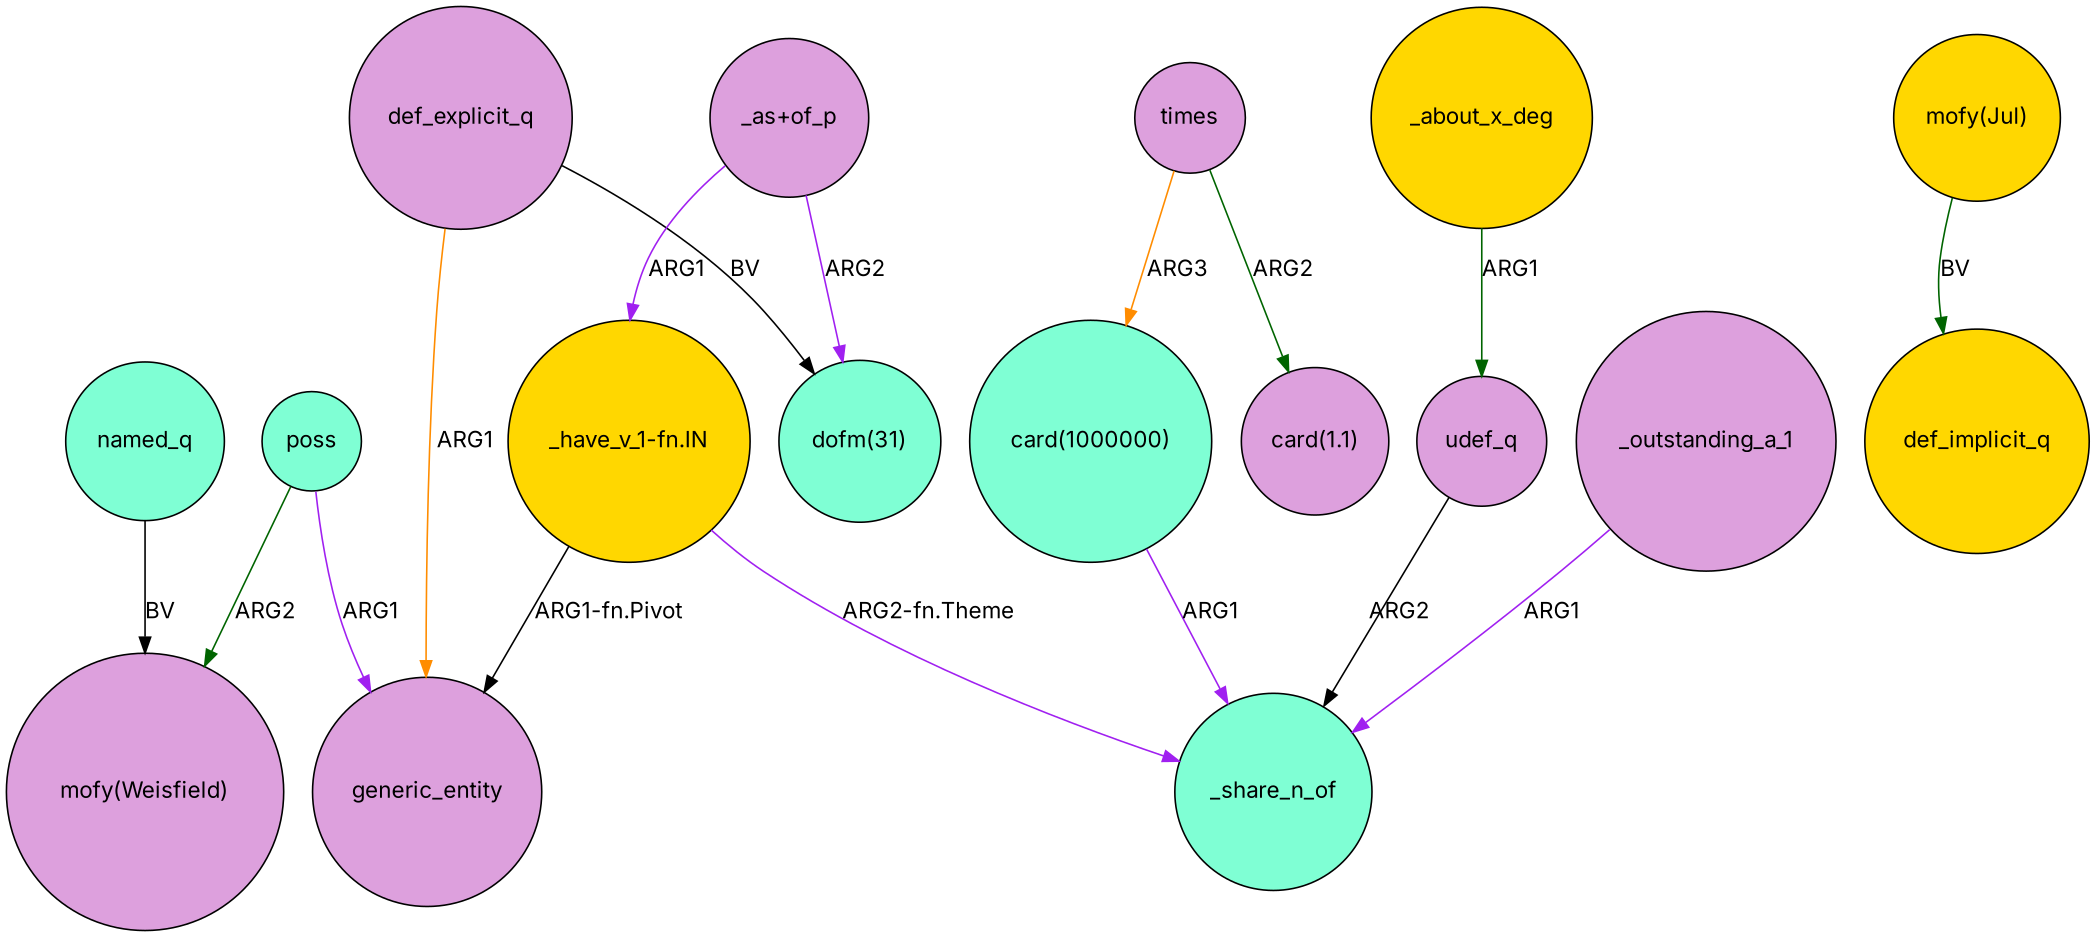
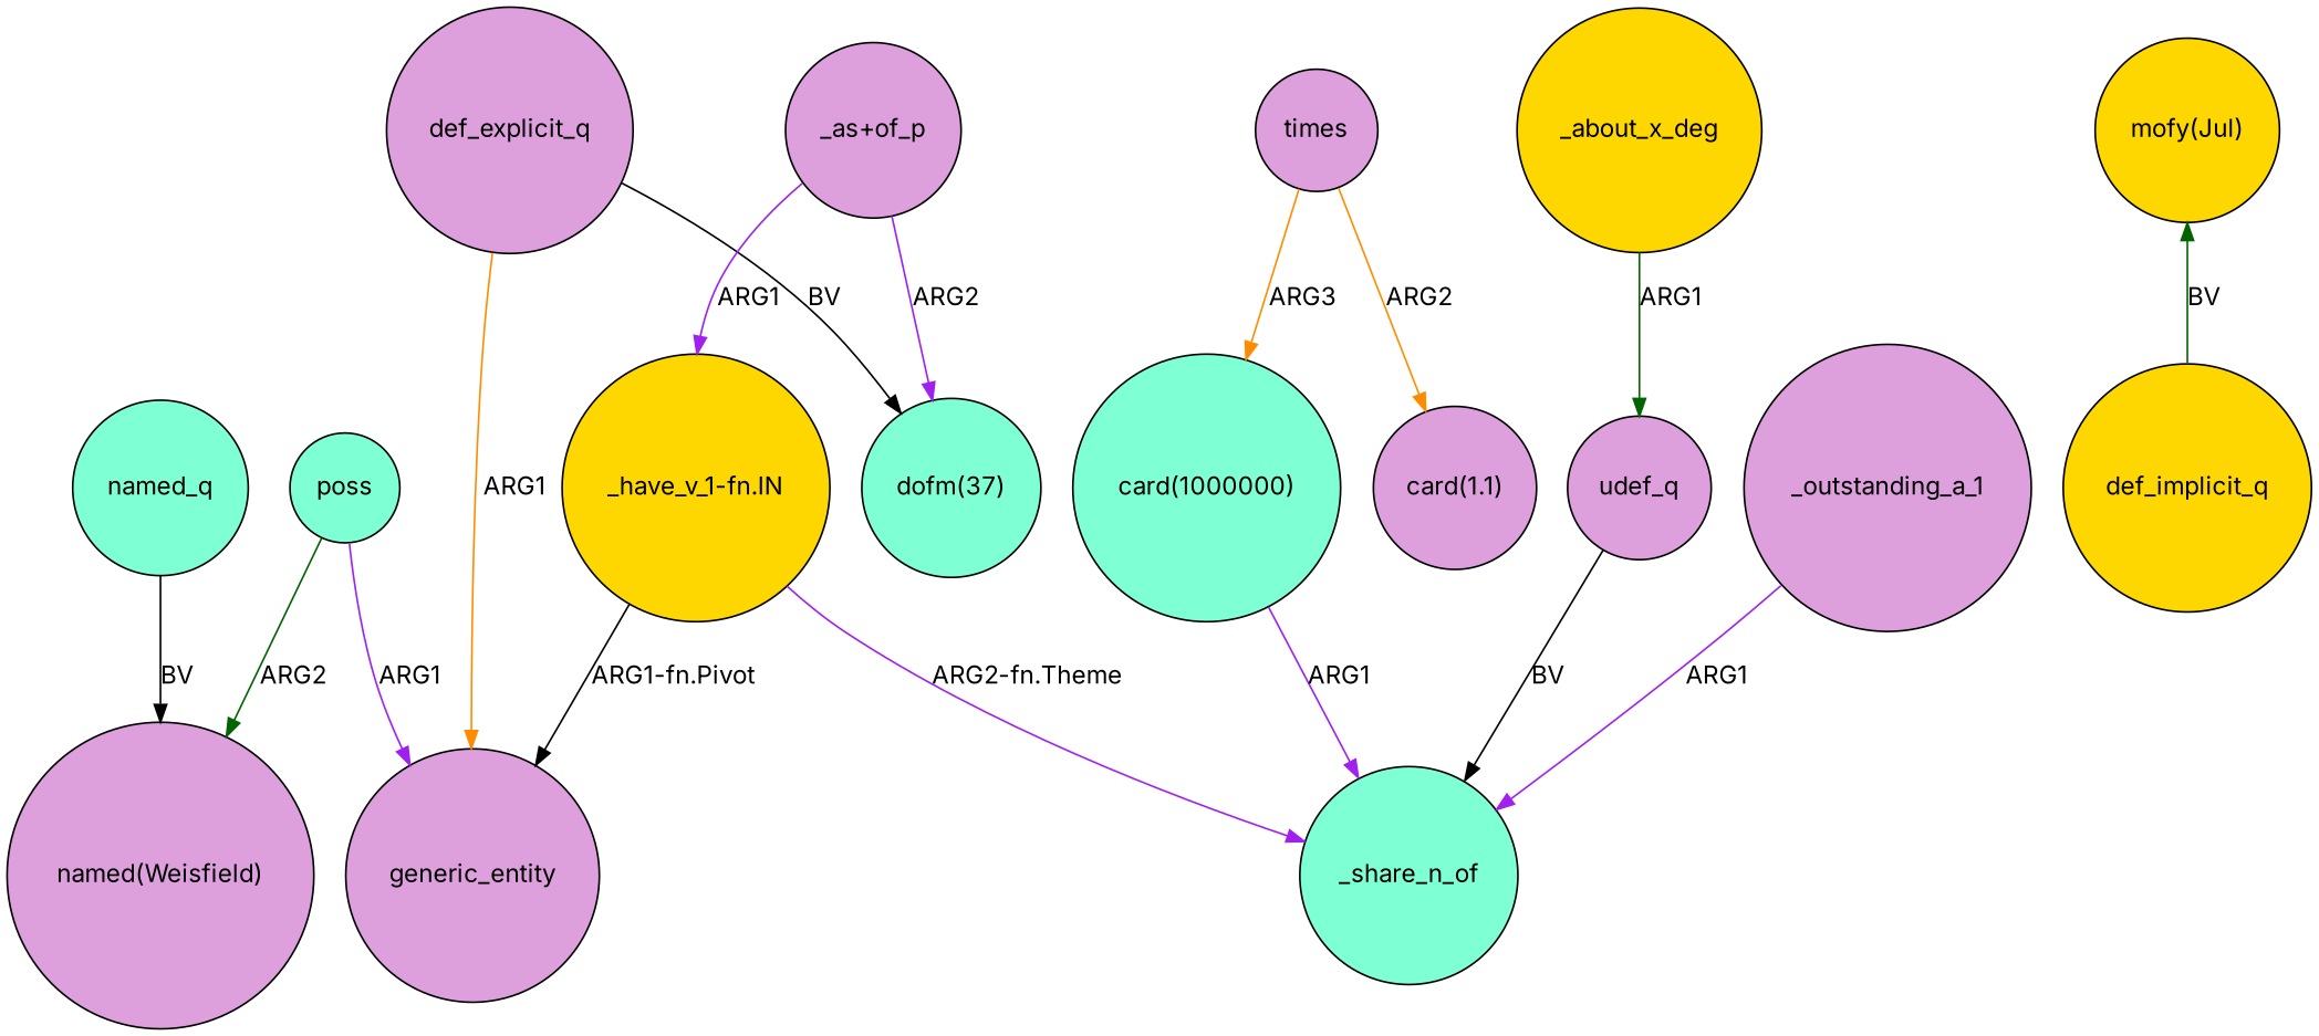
  digraph {
    fontname=Inter
    node [fillcolor=plum fontname=Inter shape=circle style=filled]
    edge [color=purple fontname=Inter]
    def_explicit_q
    generic_entity
-   "dofm(31)" [fillcolor=aquamarine]
+   "dofm(31)" [fillcolor=aquamarine label="dofm(37)"]
    "_as+of_p"
    "_have_v_1-fn.IN" [fillcolor=gold]
    _share_n_of [fillcolor=aquamarine]
    poss [fillcolor=aquamarine]
-   "named(Weisfield)" [label="mofy(Weisfield)"]
+   "named(Weisfield)"
    times
    "card(1.1)"
    "card(1000000)" [fillcolor=aquamarine]
    _about_x_deg [fillcolor=gold]
    udef_q
    n14 [fillcolor=aquamarine label=named_q]
    "mofy(Jul)" [fillcolor=gold]
    def_implicit_q [fillcolor=gold]
    _outstanding_a_1
    def_explicit_q -> generic_entity [color=darkorange label=ARG1]
    def_explicit_q -> "dofm(31)" [color=black label=BV]
    "_as+of_p" -> "dofm(31)" [label=ARG2]
    "_as+of_p" -> "_have_v_1-fn.IN" [label=ARG1]
    "_have_v_1-fn.IN" -> generic_entity [color=black label="ARG1-fn.Pivot"]
    "_have_v_1-fn.IN" -> _share_n_of [label="ARG2-fn.Theme"]
    poss -> generic_entity [label=ARG1]
    poss -> "named(Weisfield)" [color=darkgreen label=ARG2]
-   times -> "card(1.1)" [color=darkgreen label=ARG2]
+   times -> "card(1.1)" [color=darkorange label=ARG2]
    times -> "card(1000000)" [color=darkorange label=ARG3]
    "card(1000000)" -> _share_n_of [label=ARG1]
    _about_x_deg -> udef_q [color=darkgreen label=ARG1]
-   udef_q -> _share_n_of [color=black label=ARG2]
+   udef_q -> _share_n_of [color=black label=BV]
    n14 -> "named(Weisfield)" [color=black label=BV]
-   "mofy(Jul)" -> def_implicit_q [color=darkgreen label=BV]
+   def_implicit_q -> "mofy(Jul)" [color=darkgreen label=BV]
    _outstanding_a_1 -> _share_n_of [label=ARG1]
  }
